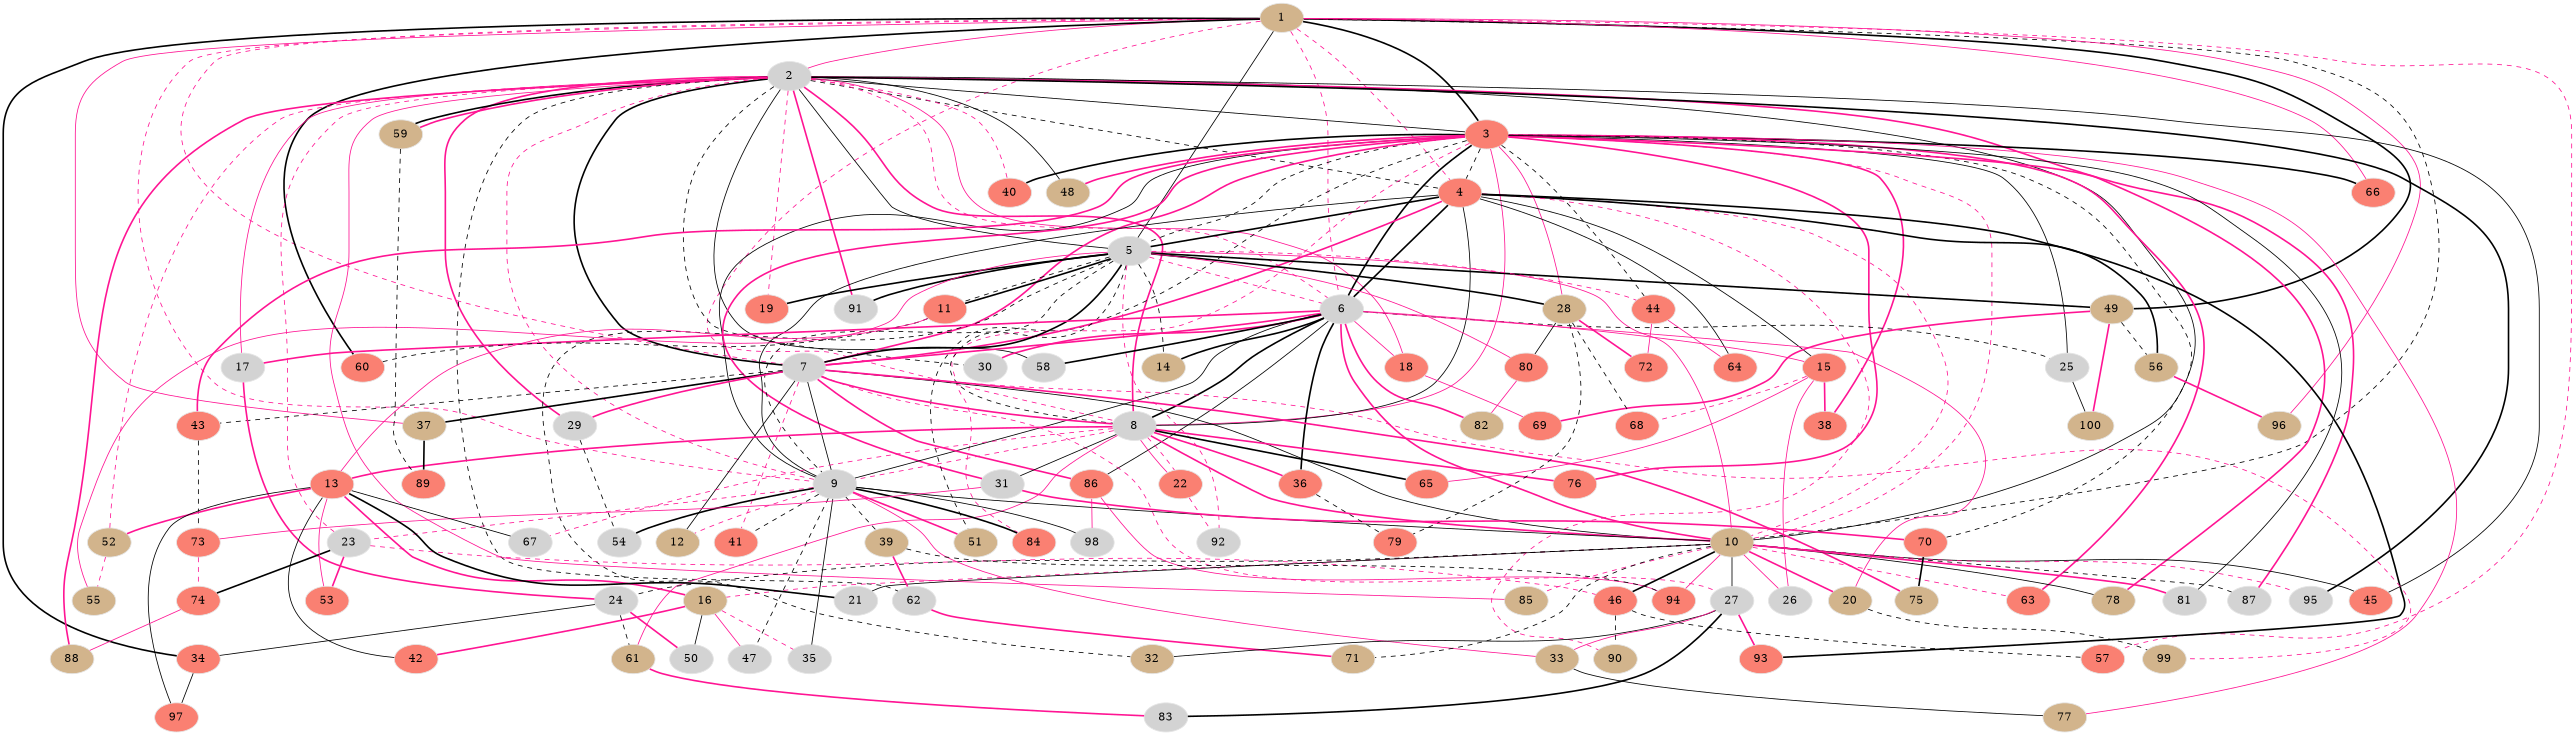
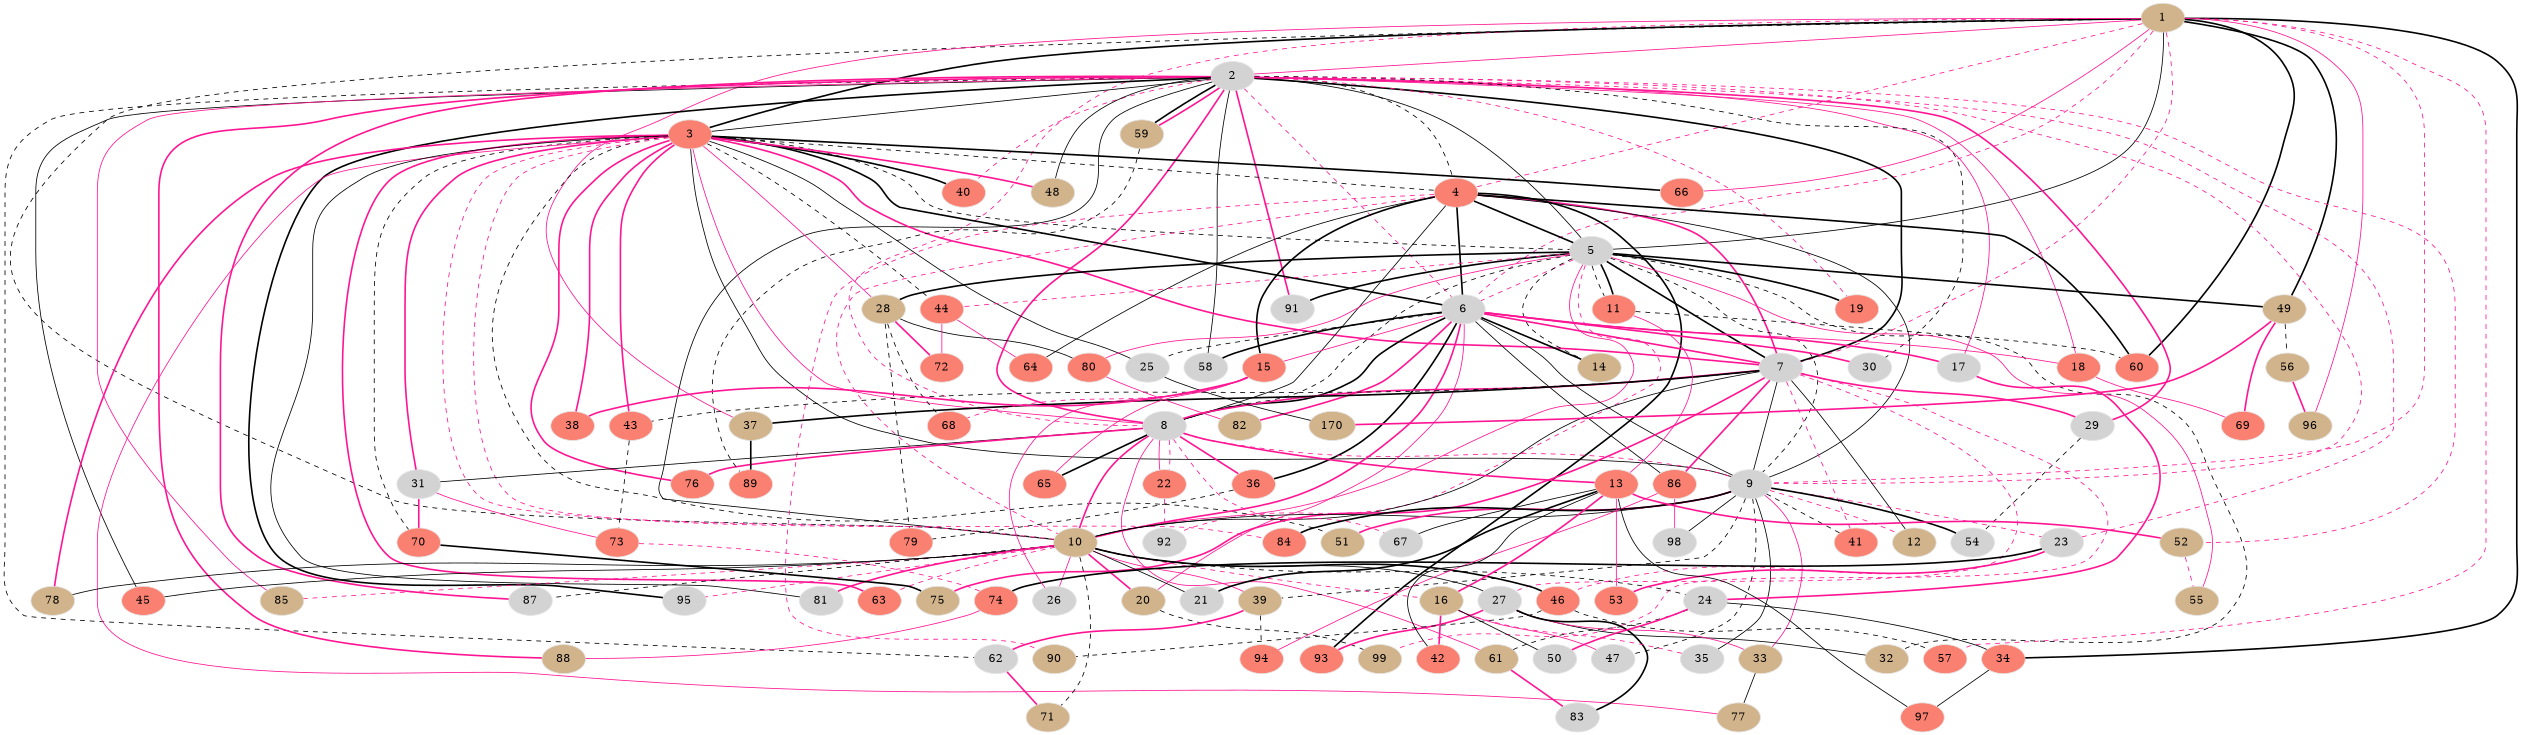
  graph {
    node [color=gray90 fillcolor=salmon style=filled]
    edge [color=deeppink style=bold]
    1 [fillcolor=tan]
    2 [fillcolor=lightgrey]
    3
    4
    5 [fillcolor=lightgrey]
    6 [fillcolor=lightgrey]
    7 [fillcolor=lightgrey]
    8 [fillcolor=lightgrey]
    9 [fillcolor=lightgrey]
    10 [fillcolor=tan]
    34
    37 [fillcolor=tan]
    49 [fillcolor=tan]
    57
    60
    66
    96 [fillcolor=tan]
    17 [fillcolor=lightgrey]
    18
    19
    23 [fillcolor=lightgrey]
    29 [fillcolor=lightgrey]
    30 [fillcolor=lightgrey]
    40
    45
    48 [fillcolor=tan]
    52 [fillcolor=tan]
    58 [fillcolor=lightgrey]
    59 [fillcolor=tan]
    62 [fillcolor=lightgrey]
    85 [fillcolor=tan]
    87 [fillcolor=lightgrey]
    88 [fillcolor=tan]
    91 [fillcolor=lightgrey]
    95 [fillcolor=lightgrey]
    25 [fillcolor=lightgrey]
    28 [fillcolor=tan]
    31 [fillcolor=lightgrey]
    38
    43
    44
    51 [fillcolor=tan]
    63
    70
    76
    77 [fillcolor=tan]
    78 [fillcolor=tan]
    81 [fillcolor=lightgrey]
    84
    15
    56 [fillcolor=tan]
    64
    90 [fillcolor=tan]
    93
    11
    14 [fillcolor=tan]
    32 [fillcolor=tan]
    55 [fillcolor=tan]
    80
    92 [fillcolor=lightgrey]
    20 [fillcolor=tan]
    36
    82 [fillcolor=tan]
    86
    12 [fillcolor=tan]
    27 [fillcolor=lightgrey]
    41
    75 [fillcolor=tan]
    99 [fillcolor=tan]
    13
    22
    61 [fillcolor=tan]
    65
    67 [fillcolor=lightgrey]
    33 [fillcolor=tan]
    35 [fillcolor=lightgrey]
    39 [fillcolor=tan]
    47 [fillcolor=lightgrey]
    54 [fillcolor=lightgrey]
    98 [fillcolor=lightgrey]
    16 [fillcolor=tan]
    21 [fillcolor=lightgrey]
    24 [fillcolor=lightgrey]
    26 [fillcolor=lightgrey]
    46
    71 [fillcolor=tan]
    97
    89
    69
-   100 [fillcolor=tan]
+   100 [fillcolor=tan label=170]
    53
    74
    68
    72
    79
    73
    94
    83 [fillcolor=lightgrey]
    42
    50 [fillcolor=lightgrey]
    1 -- 2 [style=solid]
    1 -- 3 [color=black]
    1 -- 4 [style=dashed]
    1 -- 5 [color=black style=solid]
    1 -- 6 [style=dashed]
    1 -- 7 [style=dashed]
    1 -- 8 [style=dashed]
    1 -- 9 [style=dashed]
    1 -- 10 [color=black style=dashed]
    1 -- 34 [color=black]
    1 -- 37 [style=solid]
    1 -- 49 [color=black]
    1 -- 57 [style=dashed]
    1 -- 60 [color=black]
    1 -- 66 [style=solid]
    1 -- 96 [style=solid]
    2 -- 3 [color=black style=solid]
    2 -- 4 [color=black style=dashed]
    2 -- 5 [color=black style=solid]
    2 -- 6 [style=dashed]
    2 -- 7 [color=black]
    2 -- 8
    2 -- 9 [style=dashed]
    2 -- 10 [color=black style=solid]
    2 -- 17 [style=solid]
    2 -- 18 [style=solid]
    2 -- 19 [style=dashed]
    2 -- 23 [style=dashed]
    2 -- 29
    2 -- 30 [color=black style=dashed]
    2 -- 40 [style=dashed]
    2 -- 45 [color=black style=solid]
    2 -- 48 [color=black style=solid]
    2 -- 52 [style=dashed]
    2 -- 58 [color=black style=solid]
    2 -- 59 [color=black]
    2 -- 59
    2 -- 62 [color=black style=dashed]
    2 -- 85 [style=solid]
    2 -- 87
    2 -- 88
    2 -- 91
    2 -- 95 [color=black]
    3 -- 4 [color=black style=dashed]
    3 -- 5 [color=black style=dashed]
    3 -- 6 [color=black]
    3 -- 7
    3 -- 8 [style=solid]
    3 -- 9 [color=black style=solid]
    3 -- 10 [style=dashed]
    3 -- 66 [color=black]
    3 -- 40 [color=black]
    3 -- 48
    3 -- 25 [color=black style=solid]
    3 -- 28 [style=solid]
    3 -- 31
    3 -- 38
    3 -- 43
    3 -- 44 [color=black style=dashed]
    3 -- 51 [color=black style=dashed]
    3 -- 63
    3 -- 70 [color=black style=dashed]
    3 -- 76
    3 -- 77 [style=solid]
    3 -- 78
    3 -- 81 [color=black style=solid]
    3 -- 84 [style=dashed]
    4 -- 5 [color=black]
    4 -- 6 [color=black]
    4 -- 7
    4 -- 8 [color=black style=solid]
    4 -- 9 [color=black style=solid]
    4 -- 10 [style=dashed]
-   4 -- 15 [color=black style=solid]
-   4 -- 56 [color=black]
+   4 -- 15 [color=black]
+   4 -- 60 [color=black]
    4 -- 64 [color=black style=solid]
    4 -- 90 [style=dashed]
    4 -- 93 [color=black]
    5 -- 6 [style=dashed]
    5 -- 7 [color=black]
    5 -- 8 [color=black style=dashed]
    5 -- 9 [color=black style=dashed]
    5 -- 10 [style=solid]
    5 -- 49 [color=black]
    5 -- 19 [color=black]
    5 -- 91 [color=black]
    5 -- 28 [color=black]
    5 -- 44 [style=dashed]
    5 -- 11 [color=black style=dashed]
    5 -- 11 [color=black]
    5 -- 14 [color=black style=dashed]
    5 -- 32 [color=black style=dashed]
    5 -- 55 [style=solid]
    5 -- 80 [style=solid]
    5 -- 92 [style=dashed]
    6 -- 7
    6 -- 8 [color=black]
    6 -- 9 [color=black style=solid]
    6 -- 10
    6 -- 17
    6 -- 18 [style=solid]
    6 -- 30
    6 -- 58 [color=black]
    6 -- 25 [color=black style=dashed]
    6 -- 15 [style=solid]
    6 -- 14 [color=black]
    6 -- 20 [style=solid]
    6 -- 36 [color=black]
    6 -- 82
    6 -- 86 [color=black style=solid]
    7 -- 8
    7 -- 9 [color=black style=solid]
    7 -- 10 [color=black style=solid]
    7 -- 37 [color=black]
    7 -- 29
    7 -- 43 [color=black style=dashed]
    7 -- 86
    7 -- 12 [color=black style=solid]
    7 -- 27 [style=dashed]
    7 -- 41 [style=dashed]
    7 -- 75
    7 -- 99 [style=dashed]
    8 -- 9 [style=dashed]
    8 -- 10
    8 -- 31 [color=black style=solid]
    8 -- 76
    8 -- 36
    8 -- 13
    8 -- 22 [style=solid]
    8 -- 22 [style=dashed]
    8 -- 61 [style=solid]
    8 -- 65 [color=black]
    8 -- 67 [style=dashed]
    9 -- 10 [color=black style=solid]
    9 -- 23 [style=dashed]
    9 -- 51
    9 -- 84 [color=black]
    9 -- 12 [style=dashed]
    9 -- 41 [color=black style=dashed]
    9 -- 33 [style=solid]
    9 -- 35 [color=black style=solid]
    9 -- 39 [color=black style=dashed]
    9 -- 47 [color=black style=dashed]
    9 -- 54 [color=black]
    9 -- 98 [color=black style=solid]
    10 -- 45 [color=black style=solid]
    10 -- 85 [style=dashed]
    10 -- 87 [color=black style=dashed]
    10 -- 95 [style=dashed]
    10 -- 63 [style=dashed]
    10 -- 78 [color=black style=solid]
    10 -- 81
    10 -- 20
    10 -- 27 [color=black style=solid]
-   10 -- 94 [style=solid]
+   10 -- 39 [style=solid]
    10 -- 16 [style=dashed]
    10 -- 21 [color=black style=solid]
    10 -- 24 [color=black style=dashed]
    10 -- 26 [style=solid]
    10 -- 46 [color=black]
    10 -- 71 [color=black style=dashed]
    34 -- 97 [color=black style=solid]
    37 -- 89 [color=black]
    49 -- 56 [color=black style=dashed]
    49 -- 69
    49 -- 100
    17 -- 24
    18 -- 69 [style=solid]
    23 -- 46 [style=dashed]
    23 -- 53
    23 -- 74 [color=black]
    29 -- 54 [color=black style=dashed]
    52 -- 55 [style=dashed]
    59 -- 89 [color=black style=dashed]
    62 -- 71
    25 -- 100 [color=black style=solid]
    28 -- 80 [color=black style=solid]
    28 -- 68 [color=black style=dashed]
    28 -- 72
    28 -- 79 [color=black style=dashed]
    31 -- 70
    31 -- 73 [style=solid]
    43 -- 73 [color=black style=dashed]
    44 -- 64 [style=solid]
    44 -- 72 [style=solid]
    70 -- 75 [color=black]
    15 -- 38
    15 -- 65 [style=solid]
    15 -- 26 [style=solid]
    15 -- 68 [style=dashed]
    56 -- 96
    11 -- 60 [color=black style=dashed]
    11 -- 13 [style=solid]
    80 -- 82 [style=solid]
    20 -- 99 [color=black style=dashed]
    36 -- 79 [color=black style=dashed]
    86 -- 98 [style=solid]
    86 -- 94 [style=solid]
    27 -- 93
    27 -- 32 [color=black style=solid]
    27 -- 33 [style=solid]
    27 -- 83 [color=black]
    13 -- 52
    13 -- 67 [color=black style=solid]
    13 -- 16
    13 -- 21 [color=black]
    13 -- 97 [color=black style=solid]
    13 -- 53 [style=solid]
    13 -- 42 [color=black style=solid]
    22 -- 92 [style=dashed]
    61 -- 83
    33 -- 77 [color=black style=solid]
    39 -- 62
    39 -- 94 [color=black style=dashed]
    16 -- 35 [style=dashed]
    16 -- 47 [style=solid]
    16 -- 42
    16 -- 50 [color=black style=solid]
    24 -- 34 [color=black style=solid]
    24 -- 61 [color=black style=dashed]
    24 -- 50
    46 -- 57 [color=black style=dashed]
    46 -- 90 [color=black style=dashed]
    74 -- 88 [style=solid]
    73 -- 74 [style=dashed]
  }
